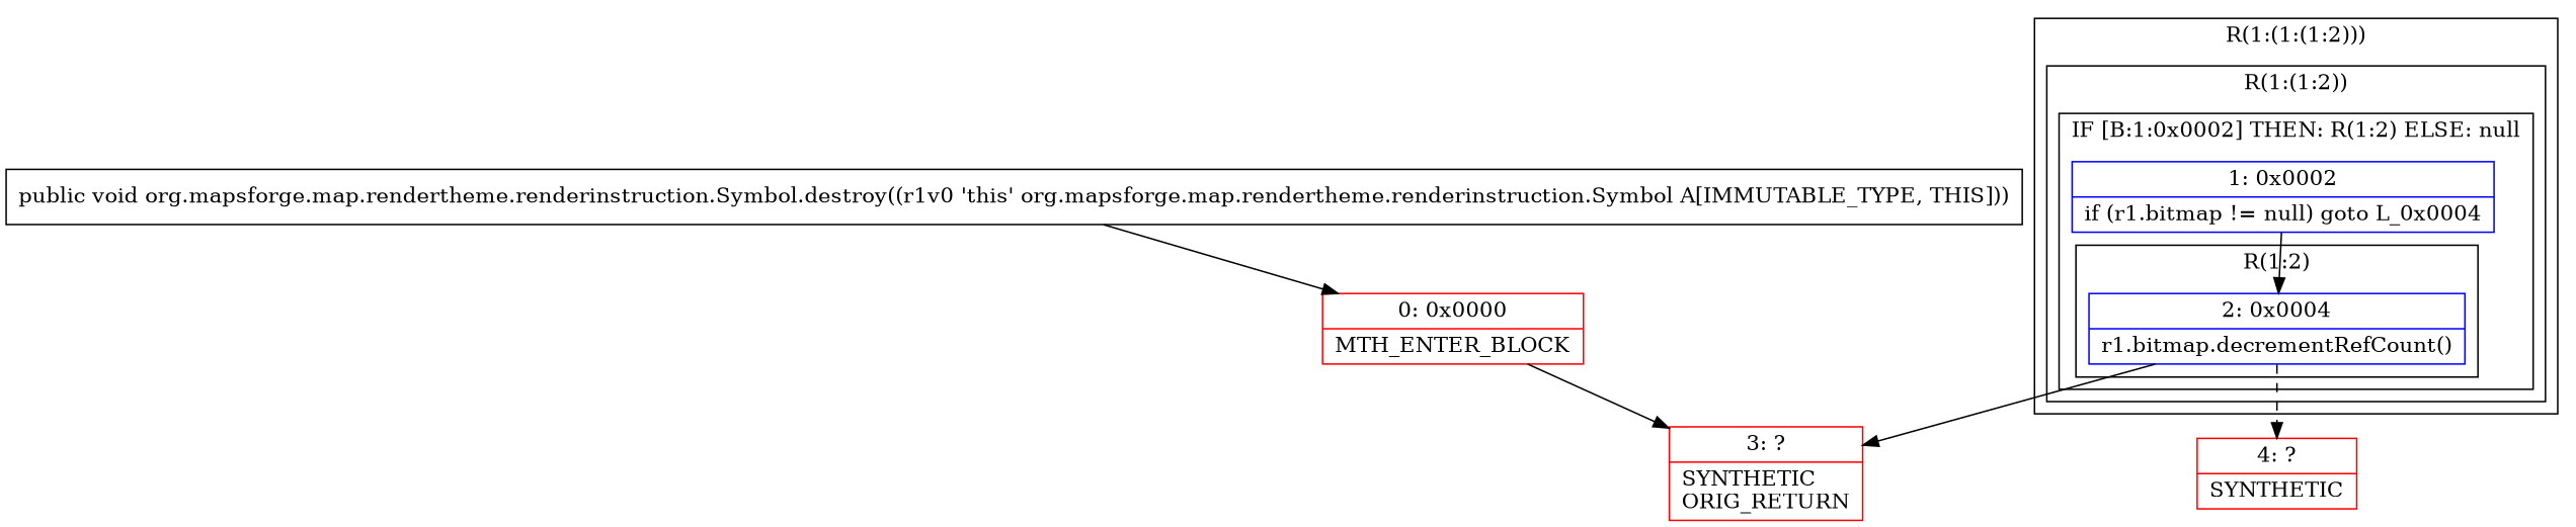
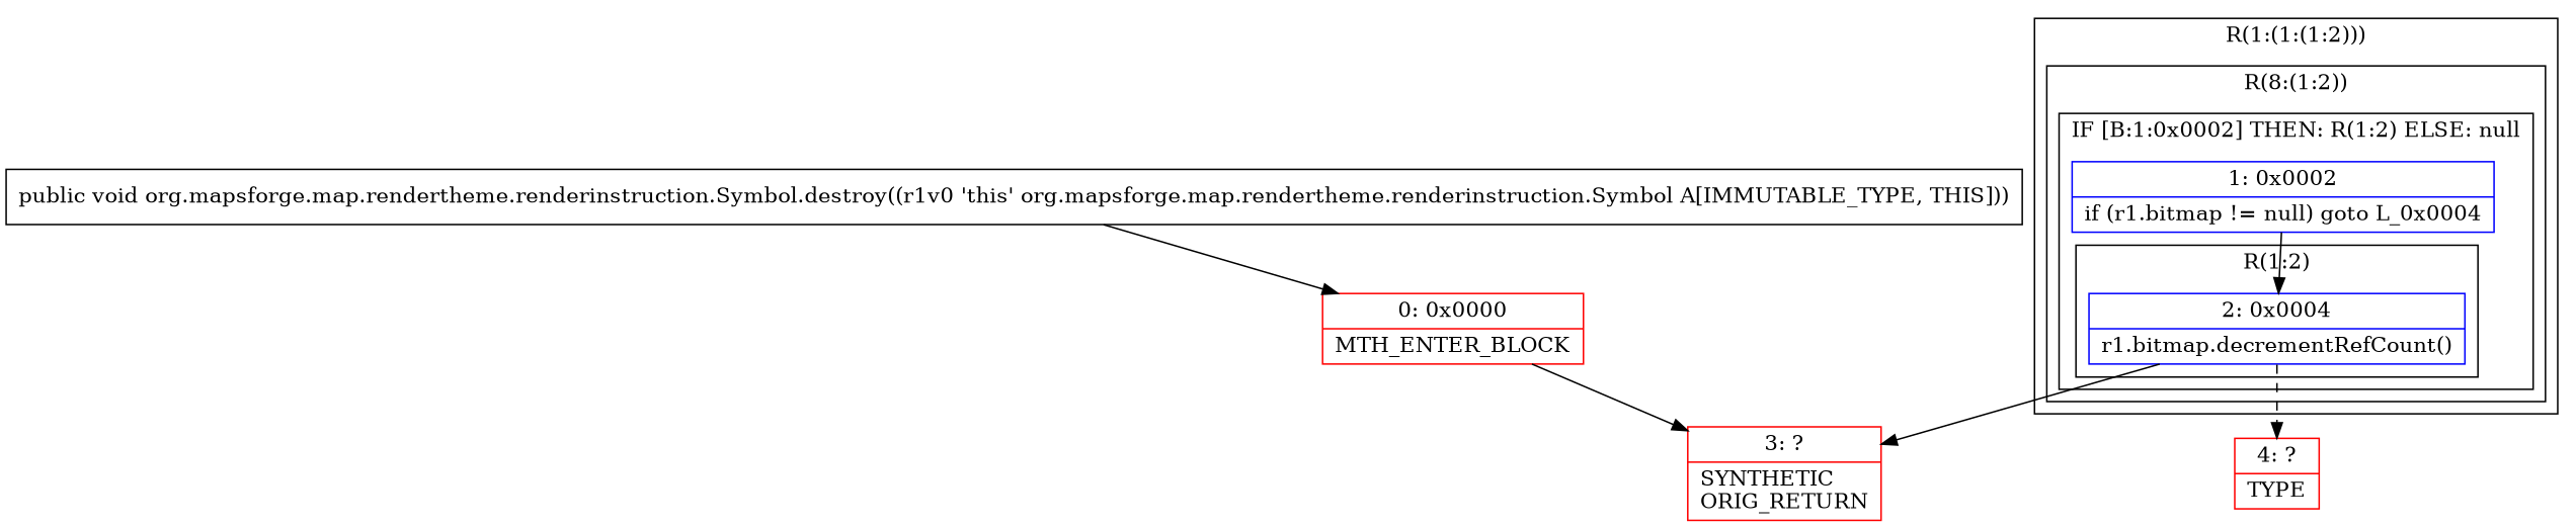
  digraph {
    node [color=red shape=record]
    n1 [color=blue label="{2\:\ 0x0004|r1.bitmap.decrementRefCount()\l}"]
    n2 [color=blue label="{1\:\ 0x0002|if (r1.bitmap != null) goto L_0x0004\l}"]
-   n3 [label="{4\:\ ?|SYNTHETIC\l}"]
+   n3 [label="{4\:\ ?|TYPE\l}"]
    n4 [label="{3\:\ ?|SYNTHETIC\lORIG_RETURN\l}"]
    n5 [label="{0\:\ 0x0000|MTH_ENTER_BLOCK\l}"]
    n6 [label="{public void org.mapsforge.map.rendertheme.renderinstruction.Symbol.destroy((r1v0 'this' org.mapsforge.map.rendertheme.renderinstruction.Symbol A[IMMUTABLE_TYPE, THIS])) }" color=""]
    subgraph cluster_1 {
      label="R(1:(1:(1:2)))"
      subgraph cluster_2 {
-       label="R(1:(1:2))"
+       label="R(8:(1:2))"
        subgraph cluster_3 {
          label="IF [B:1:0x0002] THEN: R(1:2) ELSE: null"
          n2
          subgraph cluster_4 {
            label="R(1:2)"
            n1
          }
        }
      }
    }
    n1 -> n3 [style=dashed]
    n1 -> n4
    n2 -> n1
    n5 -> n4
    n6 -> n5
  }
